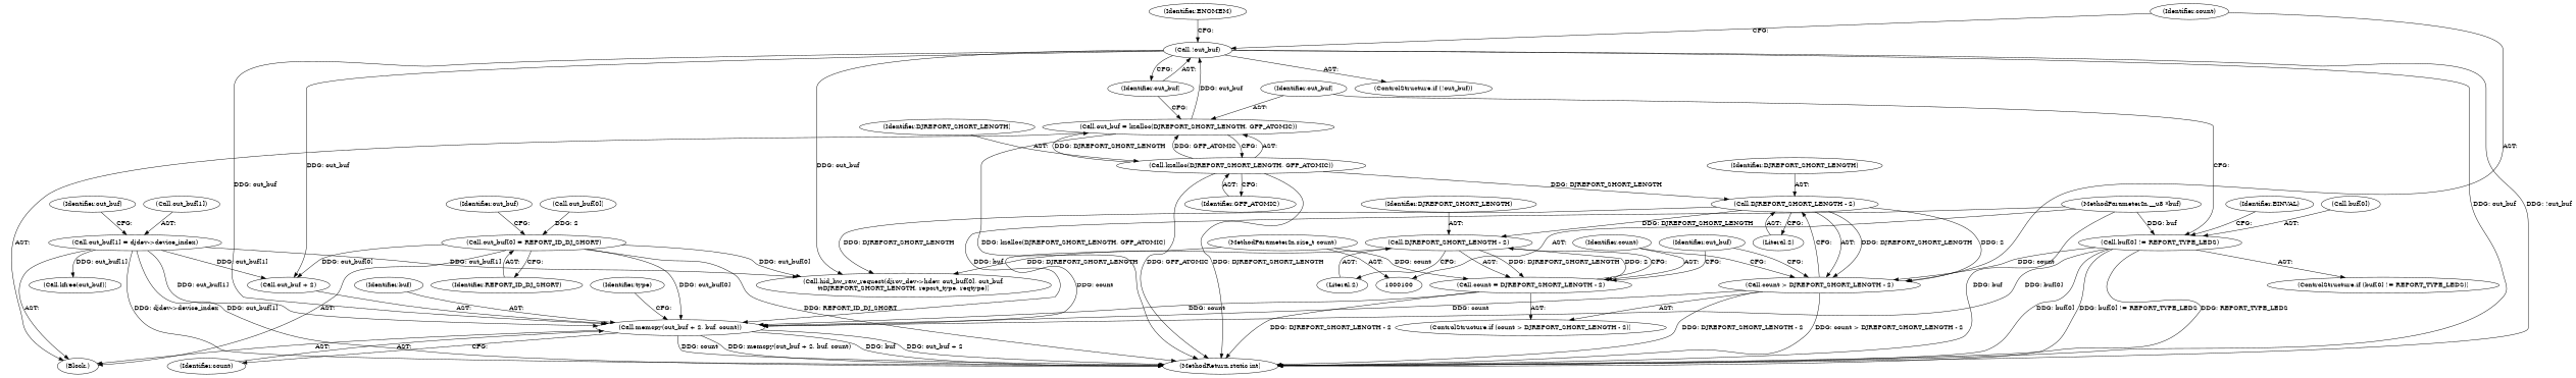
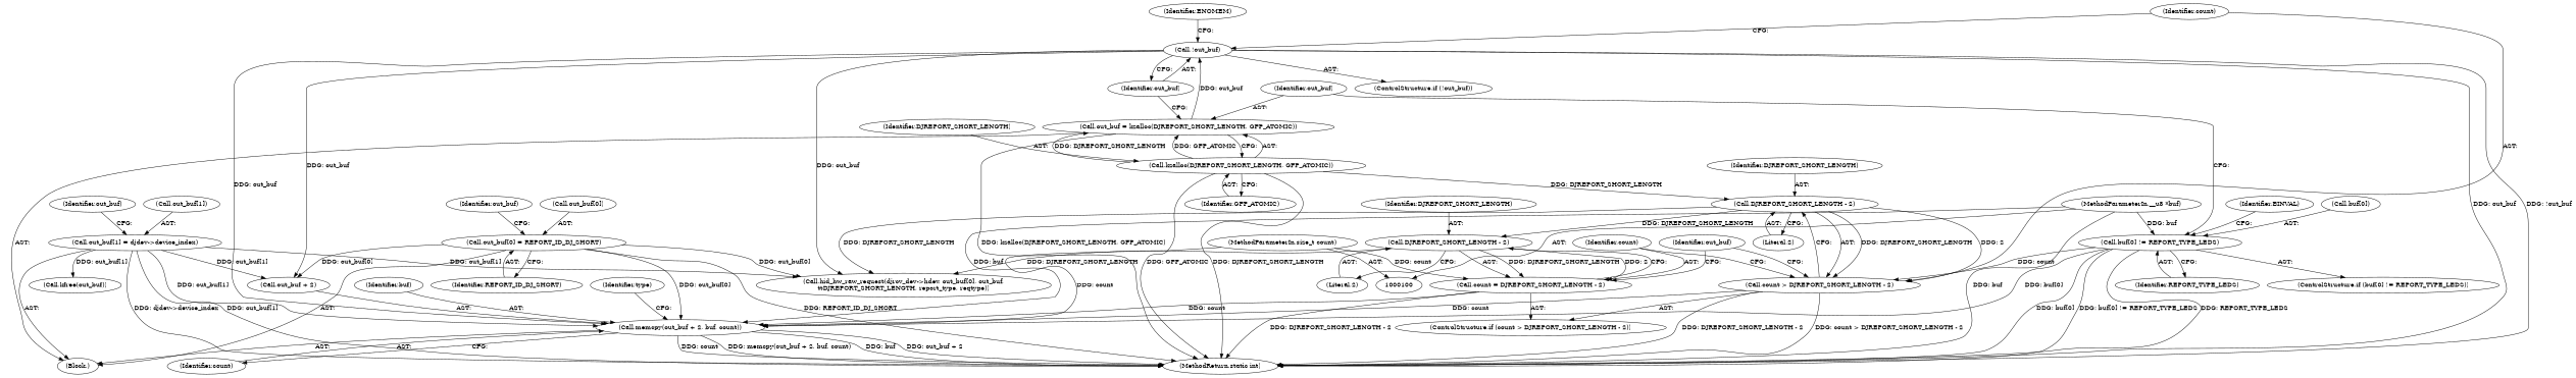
  digraph {
    n1 [label="(Call,memcpy(out_buf + 2, buf, count))"]
    n2 [label="(Identifier,count)"]
    n3 [label="(Block,)"]
    n4 [label="(MethodReturn,static int)"]
    n5 [label="(Call,out_buf[1] = djdev->device_index)"]
    n6 [label="(Call,hid_hw_raw_request(djrcv_dev->hdev, out_buf[0], out_buf,\n\t\tDJREPORT_SHORT_LENGTH, report_type, reqtype))"]
    n7 [label="(Call,kfree(out_buf))"]
    n8 [label="(Call,out_buf + 2)"]
    n9 [label="(Call,out_buf[0] = REPORT_ID_DJ_SHORT)"]
    n10 [label="(Identifier,REPORT_ID_DJ_SHORT)"]
    n11 [label="(Call,!out_buf)"]
    n12 [label="(Identifier,out_buf)"]
    n13 [label="(ControlStructure,if (!out_buf))"]
    n14 [label="(Call,out_buf = kzalloc(DJREPORT_SHORT_LENGTH, GFP_ATOMIC))"]
    n15 [label="(Call,kzalloc(DJREPORT_SHORT_LENGTH, GFP_ATOMIC))"]
    n16 [label="(Call,DJREPORT_SHORT_LENGTH - 2)"]
    n17 [label="(Identifier,GFP_ATOMIC)"]
    n18 [label="(Call,count > DJREPORT_SHORT_LENGTH - 2)"]
    n19 [label="(Call,DJREPORT_SHORT_LENGTH - 2)"]
    n20 [label="(Literal,2)"]
    n21 [label="(Call,buf[0] != REPORT_TYPE_LEDS)"]
    n22 [label="(ControlStructure,if (buf[0] != REPORT_TYPE_LEDS))"]
+   n23 [label="(Identifier,REPORT_TYPE_LEDS)"]
    n24 [label="(MethodParameterIn,__u8 *buf)"]
    1000100
    n26 [label="(ControlStructure,if (count > DJREPORT_SHORT_LENGTH - 2))"]
    n27 [label="(MethodParameterIn,size_t count)"]
    n28 [label="(Call,count = DJREPORT_SHORT_LENGTH - 2)"]
    n29 [label="(Literal,2)"]
    n30 [label="(Call,out_buf[0])"]
    n31 [label="(Identifier,ENOMEM)"]
    n32 [label="(Identifier,out_buf)"]
    n33 [label="(Identifier,DJREPORT_SHORT_LENGTH)"]
    n34 [label="(Call,buf[0])"]
    n35 [label="(Identifier,out_buf)"]
    n36 [label="(Identifier,buf)"]
    n37 [label="(Identifier,DJREPORT_SHORT_LENGTH)"]
    n38 [label="(Identifier,count)"]
    n39 [label="(Identifier,out_buf)"]
    n40 [label="(Identifier,out_buf)"]
    n41 [label="(Identifier,DJREPORT_SHORT_LENGTH)"]
    n42 [label="(Identifier,EINVAL)"]
    n43 [label="(Call,out_buf[1])"]
    n44 [label="(Identifier,type)"]
    n45 [label="(Identifier,count)"]
    n1 -> n2 [label="CFG: "]
    n1 -> n3 [label="AST: "]
    n1 -> n4 [label="DDG: buf"]
    n1 -> n4 [label="DDG: out_buf + 2"]
    n1 -> n4 [label="DDG: count"]
    n1 -> n4 [label="DDG: memcpy(out_buf + 2, buf, count)"]
    n2 -> n1 [label="AST: "]
    n5 -> n1 [label="DDG: out_buf[1]"]
    n5 -> n3 [label="AST: "]
    n5 -> n4 [label="DDG: djdev->device_index"]
    n5 -> n4 [label="DDG: out_buf[1]"]
    n5 -> n6 [label="DDG: out_buf[1]"]
    n5 -> n7 [label="DDG: out_buf[1]"]
    n5 -> n8 [label="DDG: out_buf[1]"]
    n8 -> n1 [label="AST: "]
    n9 -> n1 [label="DDG: out_buf[0]"]
    n9 -> n3 [label="AST: "]
    n9 -> n4 [label="DDG: REPORT_ID_DJ_SHORT"]
    n9 -> n6 [label="DDG: out_buf[0]"]
    n9 -> n8 [label="DDG: out_buf[0]"]
    n9 -> n10 [label="CFG: "]
    n10 -> n9 [label="AST: "]
    n11 -> n1 [label="DDG: out_buf"]
    n11 -> n4 [label="DDG: out_buf"]
    n11 -> n4 [label="DDG: !out_buf"]
    n11 -> n6 [label="DDG: out_buf"]
    n11 -> n8 [label="DDG: out_buf"]
    n11 -> n12 [label="CFG: "]
    n11 -> n13 [label="AST: "]
    n12 -> n11 [label="AST: "]
    n12 -> n14 [label="CFG: "]
    n14 -> n3 [label="AST: "]
    n14 -> n4 [label="DDG: kzalloc(DJREPORT_SHORT_LENGTH, GFP_ATOMIC)"]
    n14 -> n11 [label="DDG: out_buf"]
    n14 -> n15 [label="CFG: "]
    n15 -> n4 [label="DDG: DJREPORT_SHORT_LENGTH"]
    n15 -> n4 [label="DDG: GFP_ATOMIC"]
    n15 -> n14 [label="AST: "]
    n15 -> n14 [label="DDG: DJREPORT_SHORT_LENGTH"]
    n15 -> n14 [label="DDG: GFP_ATOMIC"]
    n15 -> n16 [label="DDG: DJREPORT_SHORT_LENGTH"]
    n15 -> n17 [label="CFG: "]
    n16 -> n6 [label="DDG: DJREPORT_SHORT_LENGTH"]
    n16 -> n18 [label="AST: "]
    n16 -> n18 [label="DDG: DJREPORT_SHORT_LENGTH"]
    n16 -> n18 [label="DDG: 2"]
    n16 -> n19 [label="DDG: DJREPORT_SHORT_LENGTH"]
    n16 -> n20 [label="CFG: "]
    n17 -> n15 [label="AST: "]
    n18 -> n1 [label="DDG: count"]
    n18 -> n4 [label="DDG: count > DJREPORT_SHORT_LENGTH - 2"]
    n18 -> n4 [label="DDG: DJREPORT_SHORT_LENGTH - 2"]
    n18 -> n16 [label="CFG: "]
    n18 -> n26 [label="AST: "]
    n19 -> n6 [label="DDG: DJREPORT_SHORT_LENGTH"]
    n19 -> n28 [label="AST: "]
    n19 -> n28 [label="DDG: DJREPORT_SHORT_LENGTH"]
    n19 -> n28 [label="DDG: 2"]
    n19 -> n29 [label="CFG: "]
    n20 -> n16 [label="AST: "]
    n21 -> n1 [label="DDG: buf[0]"]
    n21 -> n4 [label="DDG: buf[0] != REPORT_TYPE_LEDS"]
    n21 -> n4 [label="DDG: REPORT_TYPE_LEDS"]
    n21 -> n4 [label="DDG: buf[0]"]
    n21 -> n18 [label="DDG: count"]
    n21 -> n22 [label="AST: "]
+   n21 -> n23 [label="CFG: "]
+   n23 -> n21 [label="AST: "]
    n24 -> n1 [label="DDG: buf"]
    n24 -> n4 [label="DDG: buf"]
    n24 -> n21 [label="DDG: buf"]
    n24 -> 1000100 [label="AST: "]
    n27 -> n1 [label="DDG: count"]
    n27 -> 1000100 [label="AST: "]
    n27 -> n28 [label="DDG: count"]
    n28 -> n1 [label="DDG: count"]
    n28 -> n4 [label="DDG: DJREPORT_SHORT_LENGTH - 2"]
    n28 -> n19 [label="CFG: "]
    n28 -> n26 [label="AST: "]
    n29 -> n19 [label="AST: "]
-   n30 -> n9 [label="DDG: 2"]
+   n30 -> n9 [label="AST: "]
    n31 -> n11 [label="CFG: "]
    n32 -> n18 [label="CFG: "]
    n32 -> n28 [label="CFG: "]
    n33 -> n19 [label="AST: "]
    n34 -> n21 [label="AST: "]
    n35 -> n9 [label="CFG: "]
    n36 -> n1 [label="AST: "]
    n37 -> n15 [label="AST: "]
    n38 -> n18 [label="CFG: "]
    n38 -> n28 [label="AST: "]
    n39 -> n14 [label="AST: "]
    n39 -> n21 [label="CFG: "]
    n40 -> n5 [label="CFG: "]
    n41 -> n16 [label="AST: "]
    n42 -> n21 [label="CFG: "]
    n43 -> n5 [label="AST: "]
    n44 -> n1 [label="CFG: "]
    n45 -> n11 [label="CFG: "]
    n45 -> n18 [label="AST: "]
  }
